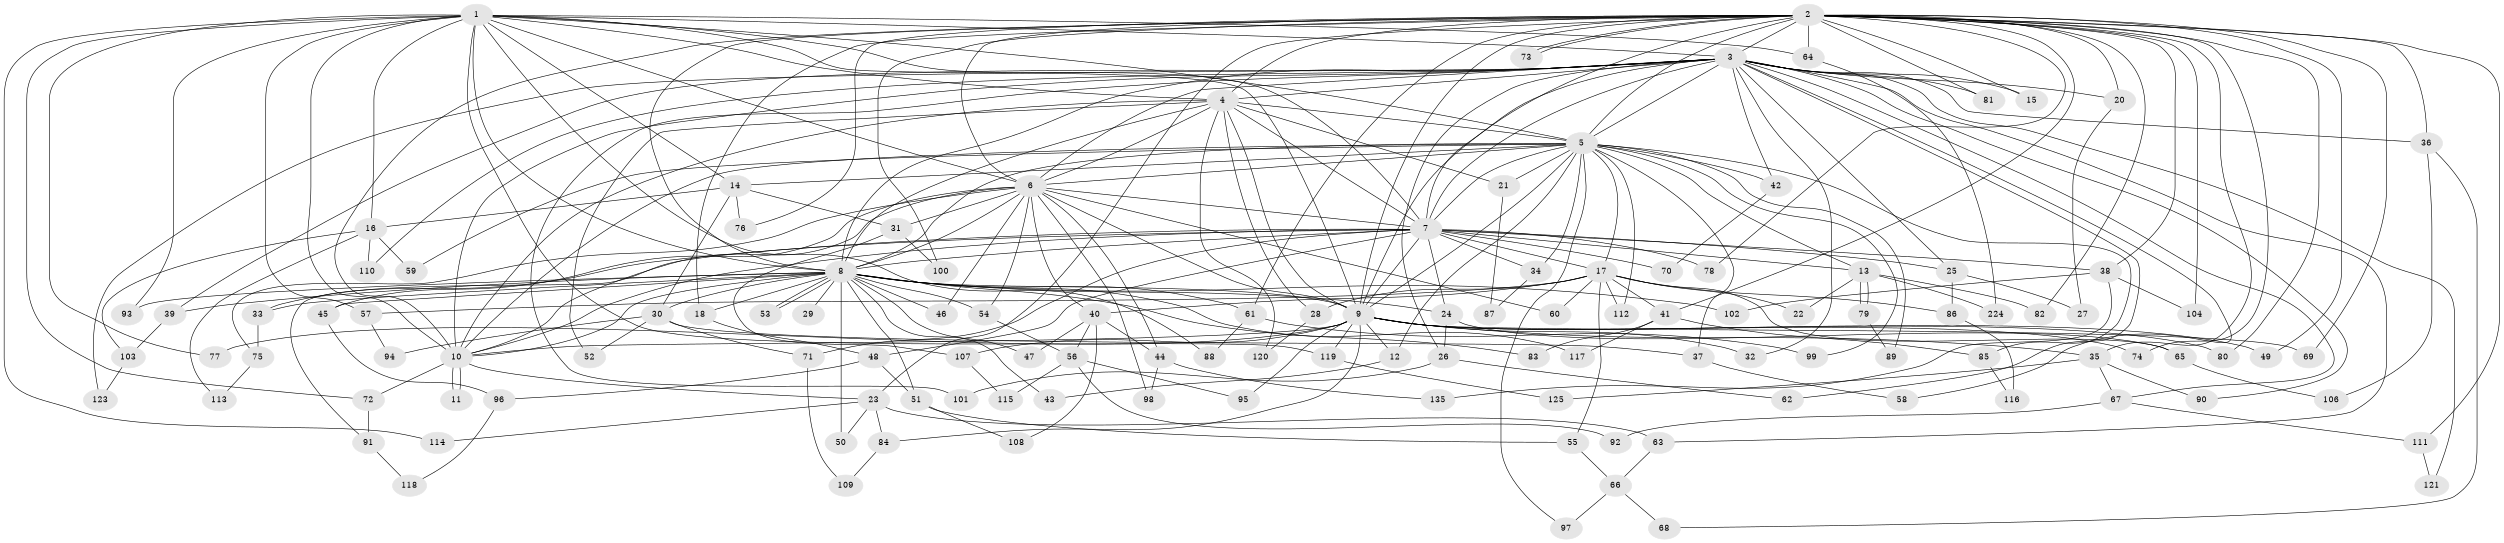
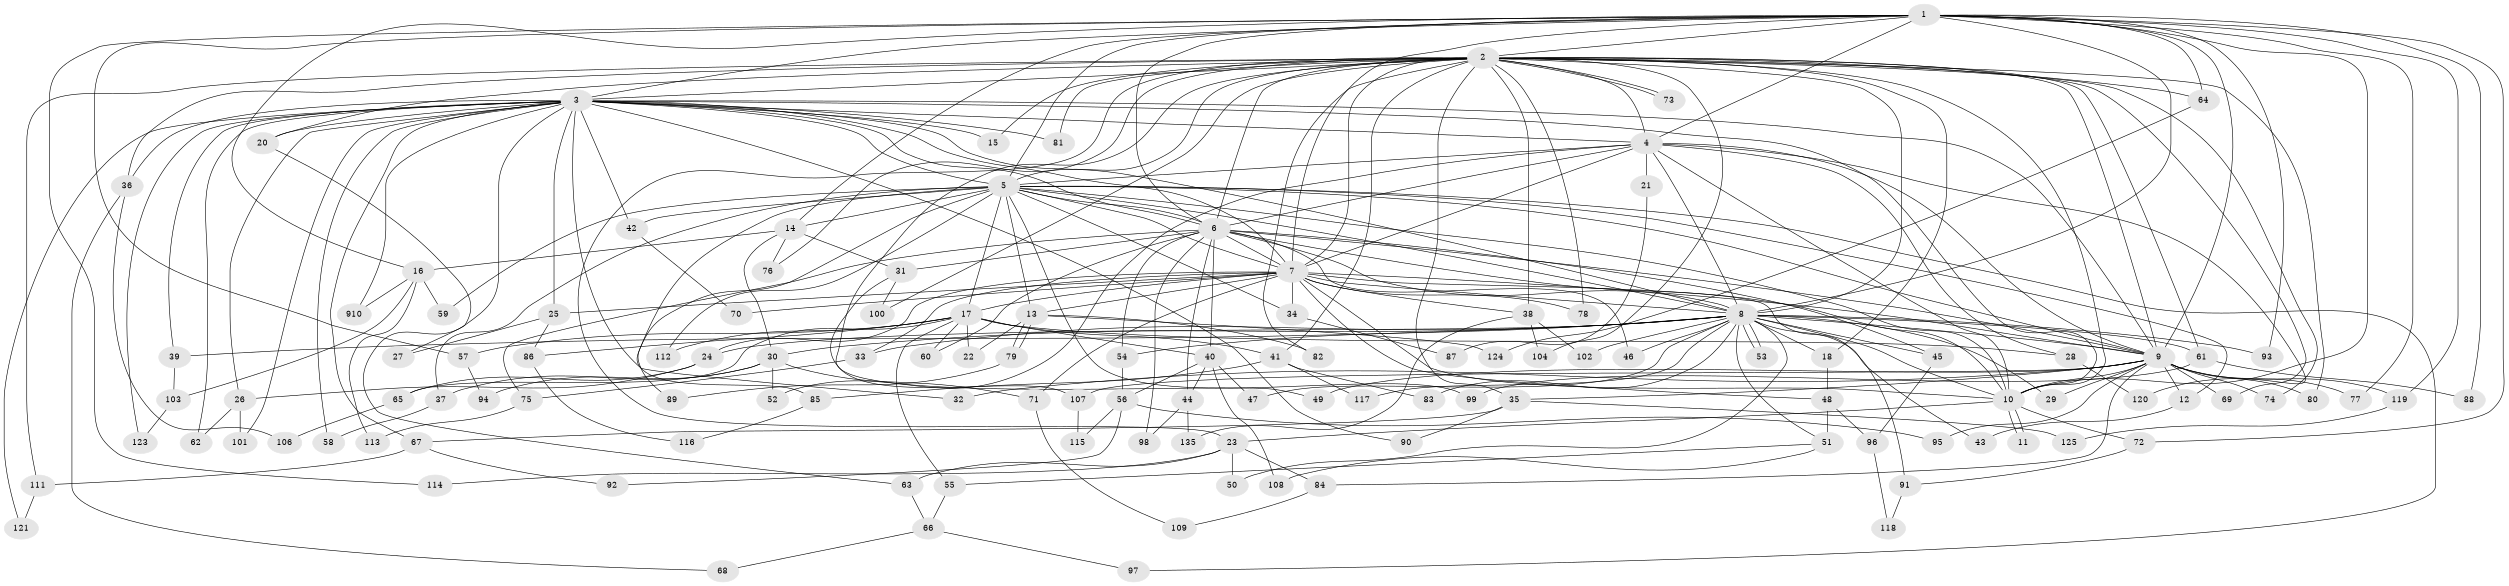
  graph {
    node [color=gray90 style=filled]
    1
    2
    3
    4
    5
    6
    7
    8
    9
    10
    14
    16
    57
    64
    72
    77
    88
    93
    114
    119
    15
    18
    20
    23
    35
    36
    38
    41
    49
    61
    69
    73
    74
    76
    78
    80
    81
    82
    100
    104
    111
    25
    26
    32
    39
    42
    58
    62
    63
    67
    90
    101
-   110
+   110 [label=910]
    121
    123
    21
    28
    52
    120
    12
    13
    17
    34
    37
    59
    85
    89
    97
    99
    112
    31
    40
    44
    45
    46
    54
    60
    75
    98
    24
    33
    48
    70
    71
    91
    29
    30
    43
    47
    50
    51
    53
    83
    102
    117
    84
    95
    107
    11
    103
    113
    94
-   124 [label=224]
+   124
    125
    27
    68
    106
    n108 [label=135]
    86
    66
    92
    87
    22
    79
    55
    65
    116
    56
    108
    96
    109
    118
    115
+   1 -- 2
    1 -- 3
    1 -- 4
    1 -- 5
    1 -- 6
    1 -- 7
    1 -- 8
    1 -- 9
    1 -- 10
    1 -- 14
    1 -- 16
    1 -- 57
    1 -- 64
    1 -- 72
    1 -- 77
    1 -- 88
    1 -- 93
    1 -- 114
    1 -- 119
    2 -- 3
    2 -- 4
    2 -- 5
    2 -- 6
    2 -- 7
    2 -- 8
    2 -- 9
    2 -- 10
    2 -- 64
    2 -- 15
    2 -- 18
    2 -- 20
    2 -- 23
    2 -- 35
    2 -- 36
    2 -- 38
    2 -- 41
    2 -- 49
    2 -- 61
    2 -- 69
    2 -- 73
    2 -- 73
    2 -- 74
    2 -- 76
    2 -- 78
    2 -- 80
    2 -- 81
    2 -- 82
    2 -- 100
    2 -- 104
    2 -- 111
    3 -- 4
    3 -- 5
    3 -- 6
    3 -- 7
    3 -- 8
    3 -- 9
    3 -- 10
    3 -- 15
    3 -- 20
    3 -- 36
    3 -- 81
    3 -- 25
    3 -- 26
    3 -- 32
    3 -- 39
    3 -- 42
    3 -- 58
    3 -- 62
    3 -- 63
    3 -- 67
    3 -- 90
    3 -- 101
    3 -- 110
    3 -- 121
    3 -- 123
    4 -- 5
    4 -- 6
    4 -- 7
    4 -- 8
    4 -- 9
    4 -- 10
    4 -- 21
    4 -- 28
    4 -- 52
    4 -- 120
    5 -- 6
    5 -- 7
    5 -- 8
    5 -- 9
    5 -- 10
    5 -- 14
    5 -- 42
-   5 -- 21
    5 -- 12
    5 -- 13
    5 -- 17
    5 -- 34
    5 -- 37
    5 -- 59
    5 -- 85
    5 -- 89
    5 -- 97
    5 -- 99
    5 -- 112
    6 -- 7
    6 -- 8
    6 -- 9
    6 -- 10
    6 -- 31
    6 -- 40
    6 -- 44
    6 -- 45
    6 -- 46
    6 -- 54
    6 -- 60
    6 -- 75
    6 -- 98
    7 -- 8
    7 -- 9
    7 -- 10
    7 -- 38
    7 -- 78
    7 -- 25
    7 -- 13
    7 -- 17
    7 -- 34
    7 -- 24
    7 -- 33
    7 -- 48
    7 -- 70
    7 -- 71
    7 -- 91
    8 -- 9
    8 -- 10
    8 -- 93
    8 -- 18
    8 -- 61
    8 -- 39
    8 -- 45
    8 -- 46
    8 -- 54
    8 -- 24
    8 -- 33
    8 -- 29
    8 -- 30
    8 -- 43
    8 -- 47
    8 -- 50
    8 -- 51
    8 -- 53
    8 -- 53
    8 -- 83
    8 -- 102
    8 -- 117
    9 -- 10
    9 -- 77
    9 -- 119
    9 -- 35
    9 -- 49
    9 -- 69
    9 -- 74
    9 -- 80
    9 -- 32
    9 -- 12
+   9 -- 29
    9 -- 84
    9 -- 95
    9 -- 107
    10 -- 72
    10 -- 23
    10 -- 11
    10 -- 11
    14 -- 16
    14 -- 76
    14 -- 31
    14 -- 30
    16 -- 110
    16 -- 59
    16 -- 103
    16 -- 113
    57 -- 94
    64 -- 124
    72 -- 91
    119 -- 125
    18 -- 48
    20 -- 27
    23 -- 114
    23 -- 63
    23 -- 50
    23 -- 84
    35 -- 67
    35 -- 90
    35 -- 125
    36 -- 68
    36 -- 106
    38 -- 104
    38 -- 102
    38 -- n108
    41 -- 85
    41 -- 83
    41 -- 117
    61 -- 88
    61 -- 99
    111 -- 121
    25 -- 27
    25 -- 86
    26 -- 62
    26 -- 101
    39 -- 103
    42 -- 70
    63 -- 66
    67 -- 111
    67 -- 92
    21 -- 87
    28 -- 120
    12 -- 43
    13 -- 82
    13 -- 124
    13 -- 22
    13 -- 79
    13 -- 79
    17 -- 57
    17 -- 41
    17 -- 28
    17 -- 112
    17 -- 40
    17 -- 60
    17 -- 86
    17 -- 22
    17 -- 55
    17 -- 65
    34 -- 87
    37 -- 58
    85 -- 116
    31 -- 100
    31 -- 107
    40 -- 44
    40 -- 47
    40 -- 56
    40 -- 108
    44 -- 98
    44 -- n108
    45 -- 96
    54 -- 56
    75 -- 113
    24 -- 26
    24 -- 65
    33 -- 75
    48 -- 51
    48 -- 96
    71 -- 109
    91 -- 118
    30 -- 52
    30 -- 37
    30 -- 71
    30 -- 94
    51 -- 55
    51 -- 108
    84 -- 109
    107 -- 115
    103 -- 123
    86 -- 116
    66 -- 97
    66 -- 68
    79 -- 89
    55 -- 66
    65 -- 106
    56 -- 95
    56 -- 92
    56 -- 115
    96 -- 118
  }
